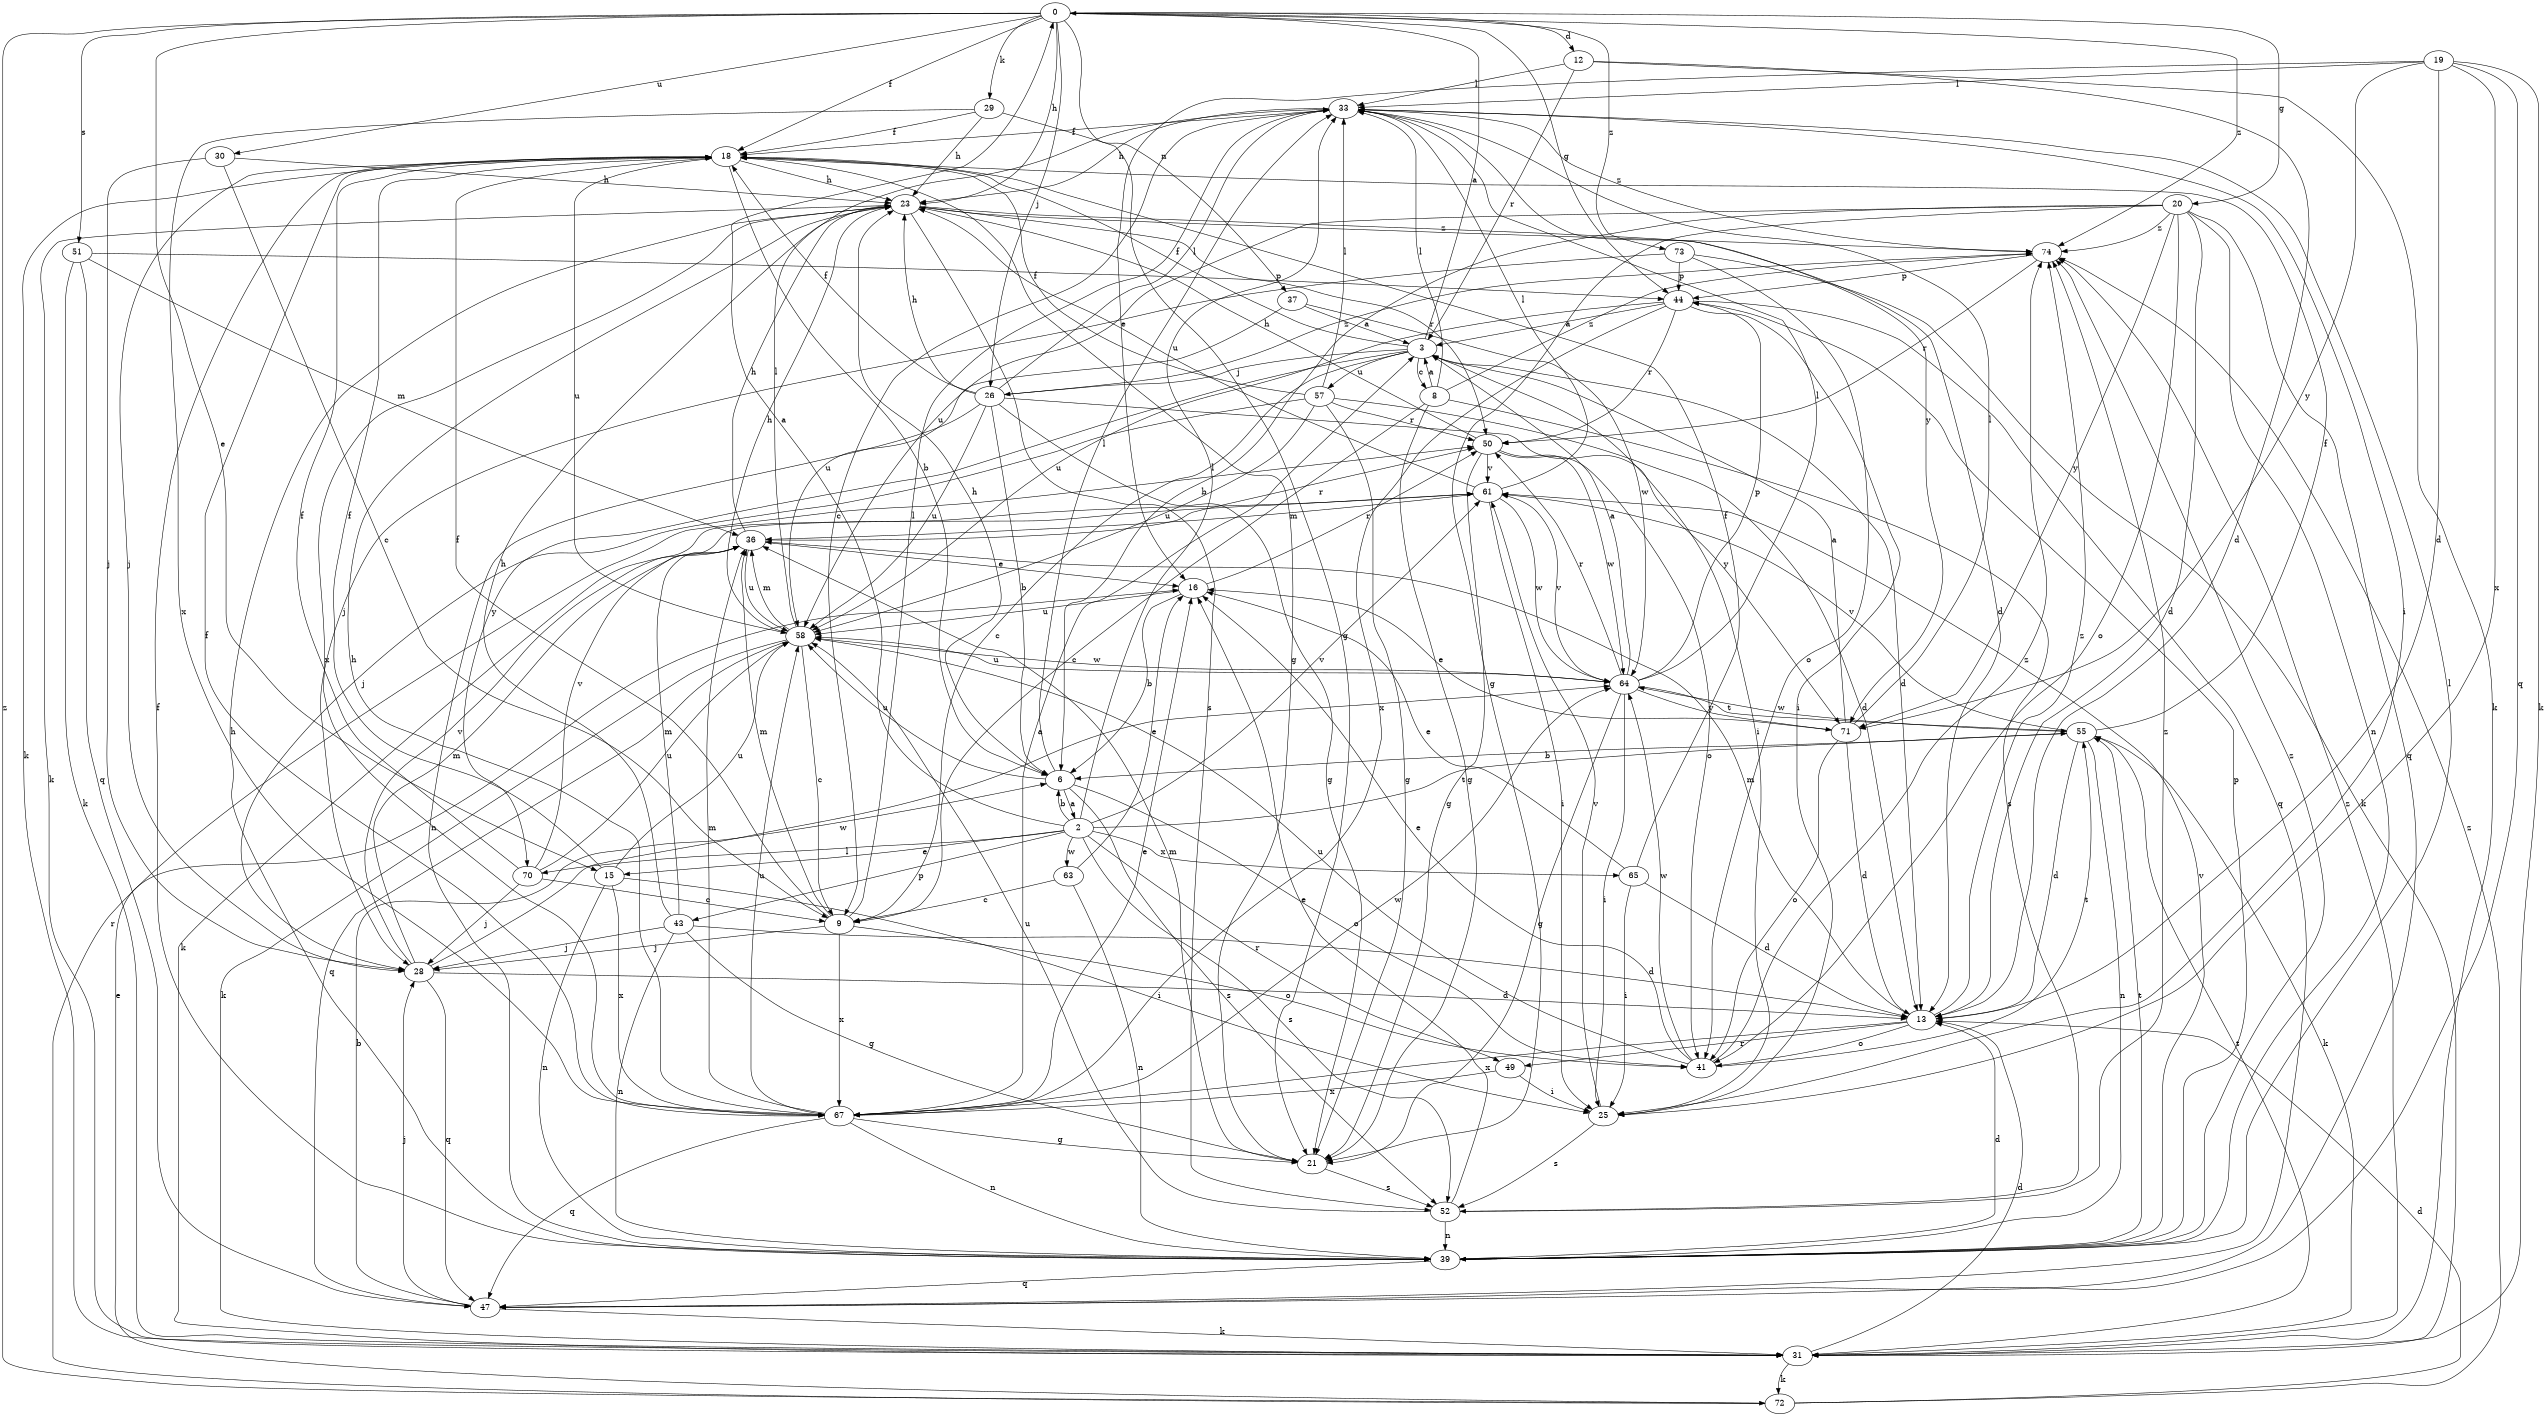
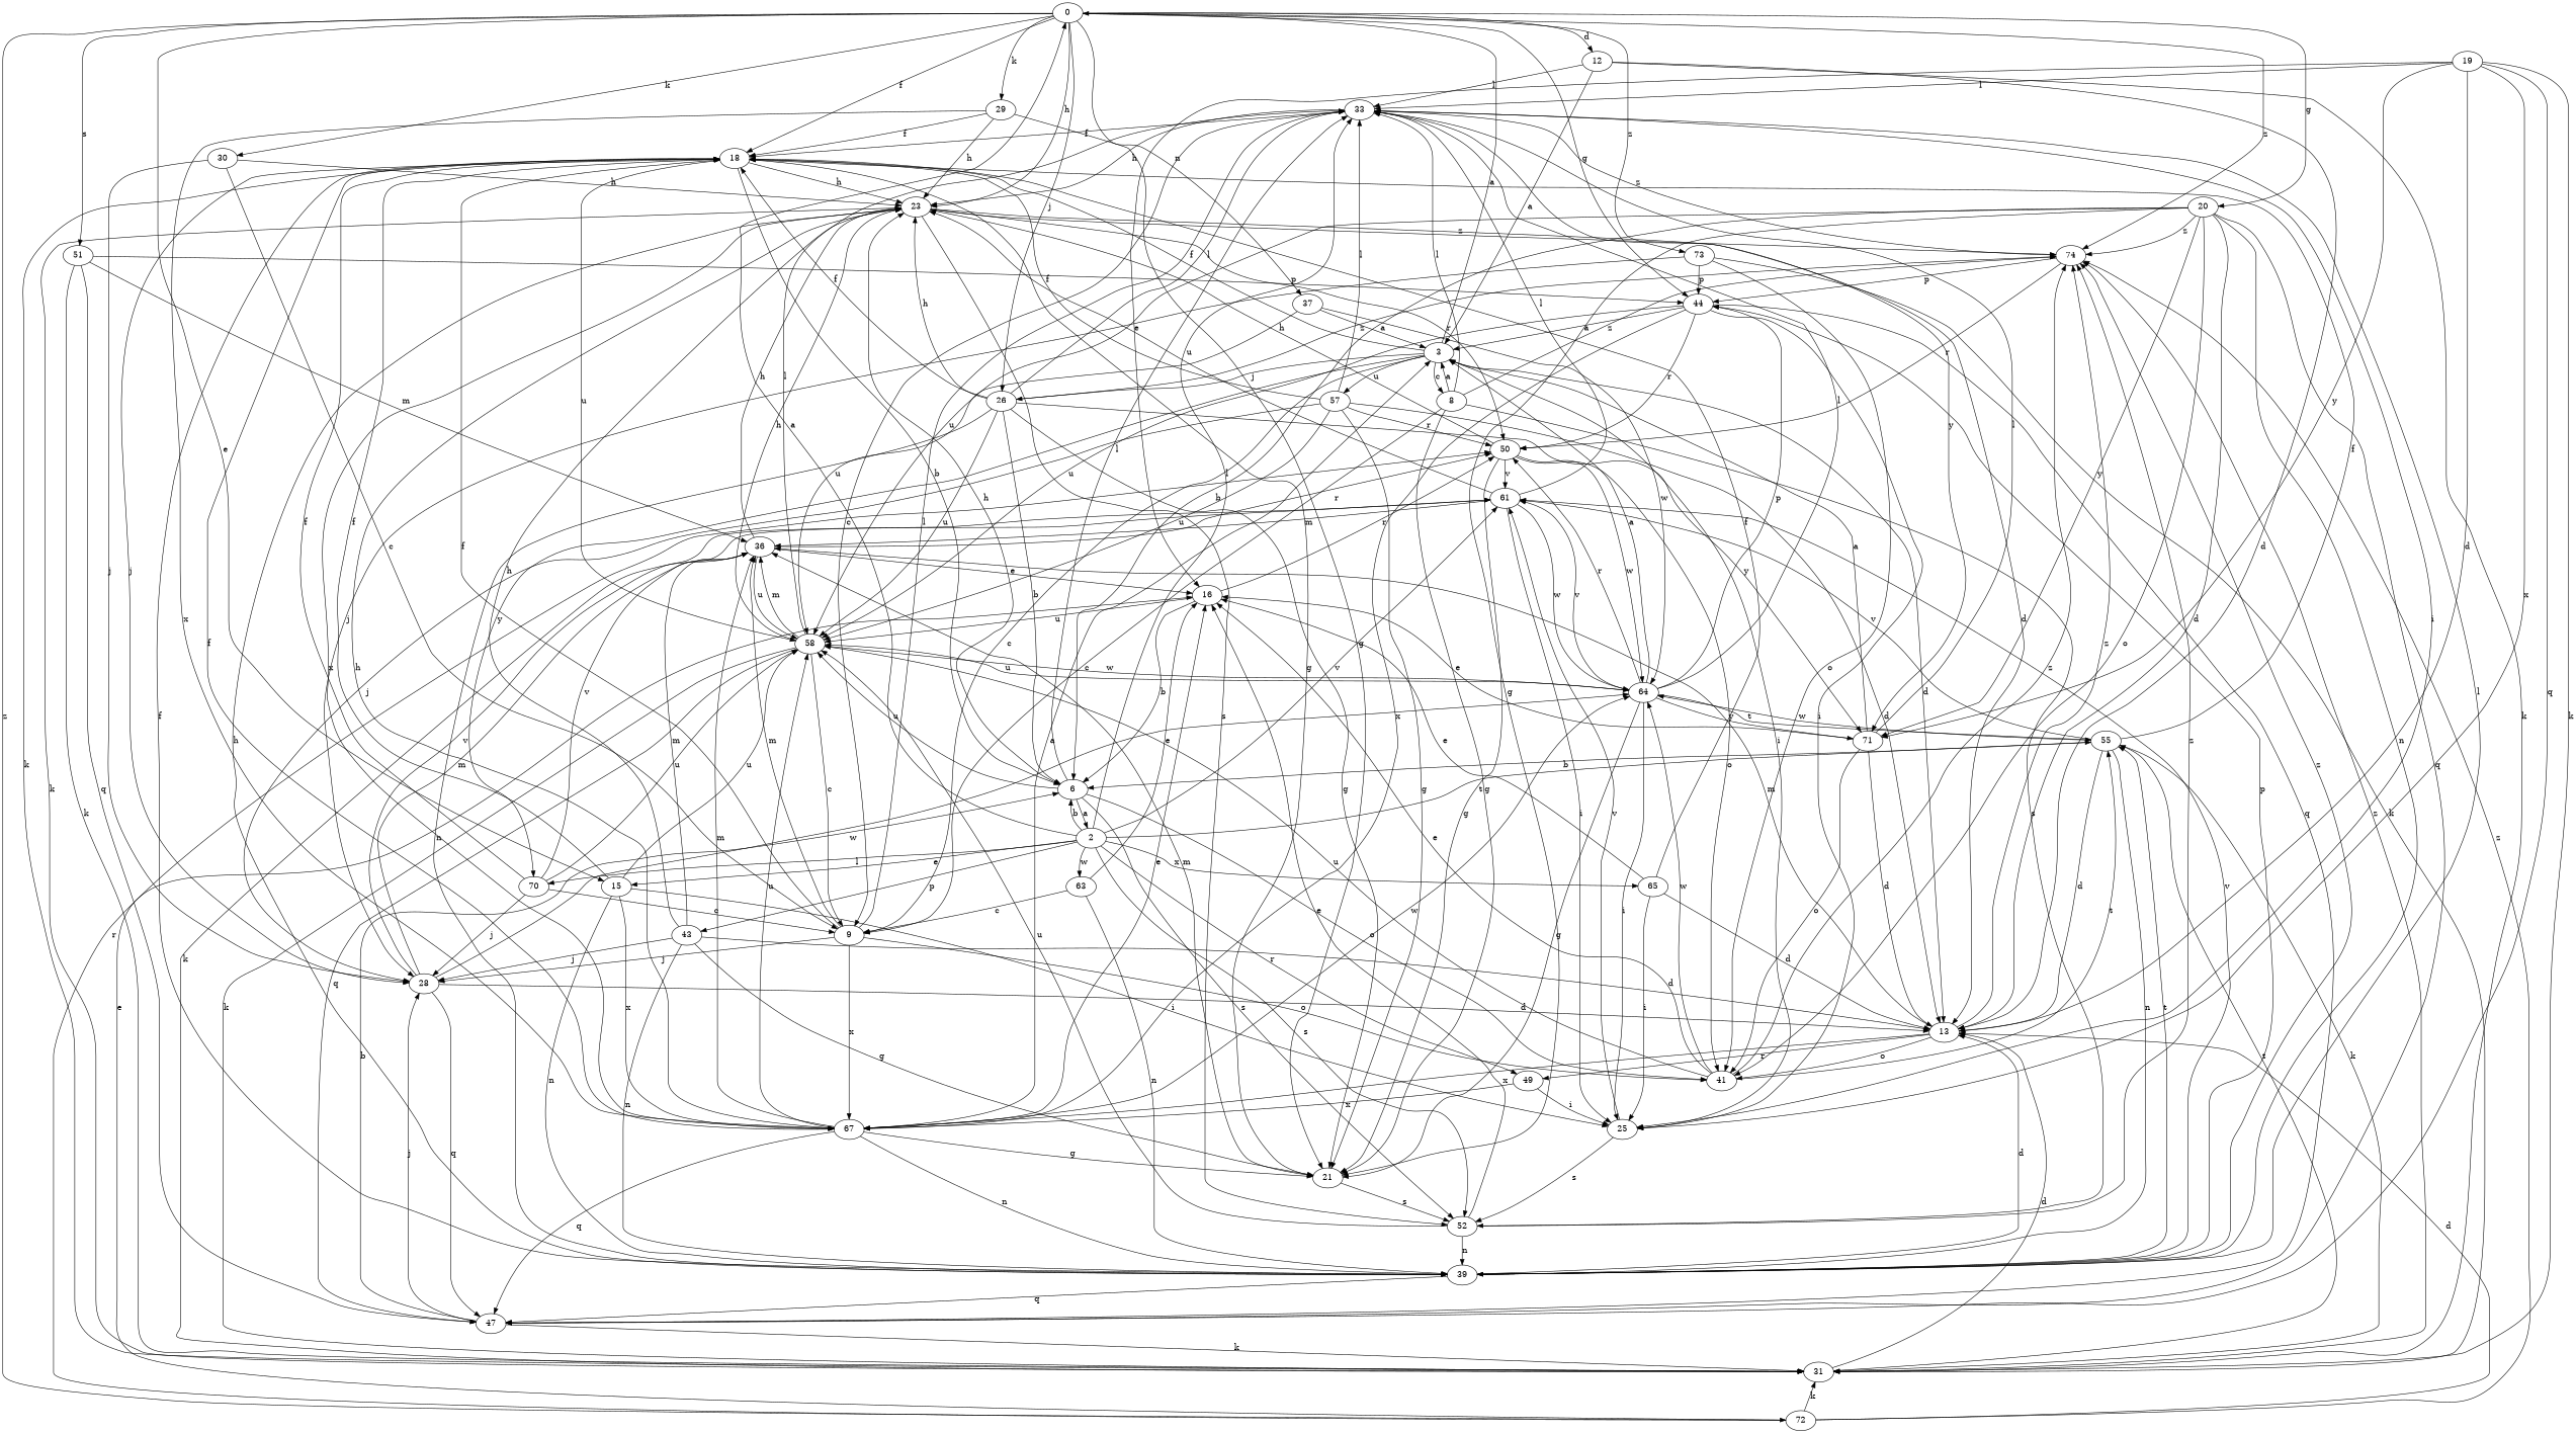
  strict digraph {
    0
    12
    15
    18
    20
    23
    26
    29
    30
    37
    51
    72
    73
    74
    44
    33
    3
    13
    31
    25
    58
    67
    39
    6
    21
    28
    19
    16
    47
    71
    41
    52
    50
    9
    64
    36
    2
    43
    49
    55
    61
    63
    65
    70
    8
    57
    0 -> 12 [label=d]
    0 -> 15 [label=e]
    0 -> 18 [label=f]
    0 -> 20 [label=g]
    0 -> 23 [label=h]
    0 -> 26 [label=j]
    0 -> 29 [label=k]
-   0 -> 30 [label=u]
+   0 -> 30 [label=k]
    0 -> 37 [label=n]
    0 -> 51 [label=s]
    0 -> 72 [label=z]
    0 -> 73 [label=z]
    0 -> 74 [label=z]
    0 -> 44 [label=g]
    12 -> 33 [label=l]
-   12 -> 3 [label=r]
+   12 -> 3 [label=a]
    12 -> 13 [label=d]
    12 -> 31 [label=k]
    15 -> 18 [label=f]
    15 -> 25 [label=i]
    15 -> 58 [label=u]
    15 -> 67 [label=x]
    15 -> 39 [label=n]
    18 -> 23 [label=h]
    18 -> 31 [label=k]
    18 -> 58 [label=u]
    18 -> 6 [label=b]
    18 -> 21 [label=g]
    18 -> 28 [label=j]
    20 -> 74 [label=z]
    20 -> 13 [label=d]
    20 -> 58 [label=u]
    20 -> 39 [label=n]
    20 -> 6 [label=b]
    20 -> 21 [label=g]
    20 -> 47 [label=q]
    20 -> 71 [label=y]
    20 -> 41 [label=o]
    23 -> 74 [label=z]
    23 -> 13 [label=d]
    23 -> 31 [label=k]
    23 -> 67 [label=x]
    23 -> 52 [label=s]
    23 -> 50 [label=r]
    26 -> 18 [label=f]
    26 -> 23 [label=h]
    26 -> 74 [label=z]
    26 -> 33 [label=l]
    26 -> 58 [label=u]
    26 -> 39 [label=n]
    26 -> 6 [label=b]
    26 -> 21 [label=g]
    26 -> 71 [label=y]
    29 -> 18 [label=f]
    29 -> 23 [label=h]
    29 -> 67 [label=x]
    29 -> 21 [label=g]
    30 -> 23 [label=h]
    30 -> 28 [label=j]
    30 -> 9 [label=c]
    37 -> 3 [label=a]
    37 -> 58 [label=u]
    37 -> 64 [label=w]
    51 -> 44 [label=p]
    51 -> 31 [label=k]
    51 -> 47 [label=q]
    51 -> 36 [label=m]
    72 -> 74 [label=z]
    72 -> 13 [label=d]
-   31 -> 72 [label=k]
+   72 -> 31 [label=k]
    72 -> 16 [label=e]
    72 -> 50 [label=r]
    73 -> 44 [label=p]
    73 -> 31 [label=k]
    73 -> 28 [label=j]
    73 -> 41 [label=o]
    74 -> 44 [label=p]
    74 -> 50 [label=r]
    44 -> 3 [label=a]
    44 -> 25 [label=i]
    44 -> 58 [label=u]
    44 -> 67 [label=x]
    44 -> 47 [label=q]
    44 -> 50 [label=r]
    33 -> 18 [label=f]
    33 -> 23 [label=h]
    33 -> 74 [label=z]
    33 -> 25 [label=i]
    33 -> 71 [label=y]
    33 -> 9 [label=c]
    3 -> 0 [label=a]
    3 -> 18 [label=f]
    3 -> 26 [label=j]
    3 -> 13 [label=d]
    3 -> 25 [label=i]
    3 -> 9 [label=c]
    3 -> 70 [label=y]
    3 -> 8 [label=c]
    3 -> 57 [label=u]
    13 -> 74 [label=z]
    13 -> 67 [label=x]
    13 -> 41 [label=o]
    13 -> 36 [label=m]
    13 -> 49 [label=r]
    31 -> 74 [label=z]
    31 -> 13 [label=d]
    31 -> 55 [label=t]
    25 -> 52 [label=s]
    25 -> 61 [label=v]
    58 -> 23 [label=h]
    58 -> 33 [label=l]
    58 -> 31 [label=k]
    58 -> 47 [label=q]
    58 -> 9 [label=c]
    58 -> 64 [label=w]
    58 -> 36 [label=m]
    67 -> 18 [label=f]
    67 -> 23 [label=h]
    67 -> 3 [label=a]
    67 -> 58 [label=u]
    67 -> 39 [label=n]
    67 -> 21 [label=g]
    67 -> 16 [label=e]
    67 -> 47 [label=q]
    67 -> 64 [label=w]
    67 -> 36 [label=m]
    39 -> 18 [label=f]
    39 -> 23 [label=h]
    39 -> 74 [label=z]
    39 -> 44 [label=p]
    39 -> 33 [label=l]
    39 -> 13 [label=d]
    39 -> 47 [label=q]
    39 -> 55 [label=t]
    39 -> 61 [label=v]
    6 -> 23 [label=h]
    6 -> 33 [label=l]
    6 -> 58 [label=u]
    6 -> 41 [label=o]
    6 -> 52 [label=s]
    6 -> 2 [label=a]
    21 -> 52 [label=s]
    21 -> 36 [label=m]
    28 -> 13 [label=d]
    28 -> 47 [label=q]
    28 -> 64 [label=w]
    28 -> 36 [label=m]
    28 -> 61 [label=v]
    19 -> 33 [label=l]
    19 -> 13 [label=d]
    19 -> 31 [label=k]
    19 -> 25 [label=x]
    19 -> 16 [label=e]
    19 -> 47 [label=q]
    19 -> 71 [label=y]
    16 -> 58 [label=u]
    16 -> 6 [label=b]
    16 -> 50 [label=r]
    47 -> 31 [label=k]
    47 -> 6 [label=b]
    47 -> 28 [label=j]
    71 -> 33 [label=l]
    71 -> 3 [label=a]
    71 -> 13 [label=d]
    71 -> 16 [label=e]
    71 -> 41 [label=o]
    41 -> 74 [label=z]
    41 -> 58 [label=u]
    41 -> 16 [label=e]
    41 -> 64 [label=w]
    41 -> 55 [label=t]
    52 -> 74 [label=z]
    52 -> 58 [label=u]
    52 -> 39 [label=n]
    52 -> 16 [label=e]
    50 -> 23 [label=h]
    50 -> 21 [label=g]
    50 -> 41 [label=o]
    50 -> 64 [label=w]
    50 -> 61 [label=v]
    9 -> 18 [label=f]
    9 -> 33 [label=l]
    9 -> 67 [label=x]
    9 -> 28 [label=j]
    9 -> 41 [label=o]
    9 -> 36 [label=m]
    64 -> 44 [label=p]
    64 -> 33 [label=l]
    64 -> 3 [label=a]
    64 -> 25 [label=i]
    64 -> 58 [label=u]
    64 -> 21 [label=g]
    64 -> 71 [label=y]
    64 -> 50 [label=r]
    64 -> 55 [label=t]
    64 -> 61 [label=v]
    36 -> 23 [label=h]
    36 -> 31 [label=k]
    36 -> 58 [label=u]
    36 -> 16 [label=e]
    36 -> 50 [label=r]
    2 -> 0 [label=a]
    2 -> 15 [label=e]
    2 -> 33 [label=l]
    2 -> 6 [label=b]
    2 -> 52 [label=s]
    2 -> 43 [label=p]
    2 -> 49 [label=r]
    2 -> 55 [label=t]
    2 -> 61 [label=v]
    2 -> 63 [label=w]
    2 -> 65 [label=x]
    2 -> 70 [label=l]
    43 -> 23 [label=h]
    43 -> 13 [label=d]
    43 -> 39 [label=n]
    43 -> 21 [label=g]
    43 -> 28 [label=j]
    43 -> 36 [label=m]
    49 -> 25 [label=i]
    49 -> 67 [label=x]
    55 -> 18 [label=f]
    55 -> 13 [label=d]
    55 -> 31 [label=k]
    55 -> 39 [label=n]
    55 -> 6 [label=b]
    55 -> 64 [label=w]
    55 -> 61 [label=v]
    61 -> 23 [label=u]
    61 -> 33 [label=l]
    61 -> 25 [label=i]
    61 -> 64 [label=w]
    61 -> 36 [label=m]
    63 -> 39 [label=n]
    63 -> 16 [label=e]
    63 -> 9 [label=c]
    65 -> 18 [label=f]
    65 -> 13 [label=d]
    65 -> 25 [label=i]
    65 -> 16 [label=e]
    70 -> 18 [label=f]
    70 -> 58 [label=u]
    70 -> 28 [label=j]
    70 -> 9 [label=c]
    70 -> 61 [label=v]
    8 -> 74 [label=z]
    8 -> 33 [label=l]
    8 -> 3 [label=a]
    8 -> 21 [label=g]
    8 -> 52 [label=s]
    8 -> 9 [label=c]
    57 -> 18 [label=f]
    57 -> 33 [label=l]
    57 -> 13 [label=d]
    57 -> 58 [label=u]
    57 -> 21 [label=g]
    57 -> 28 [label=j]
    57 -> 50 [label=r]
  }
